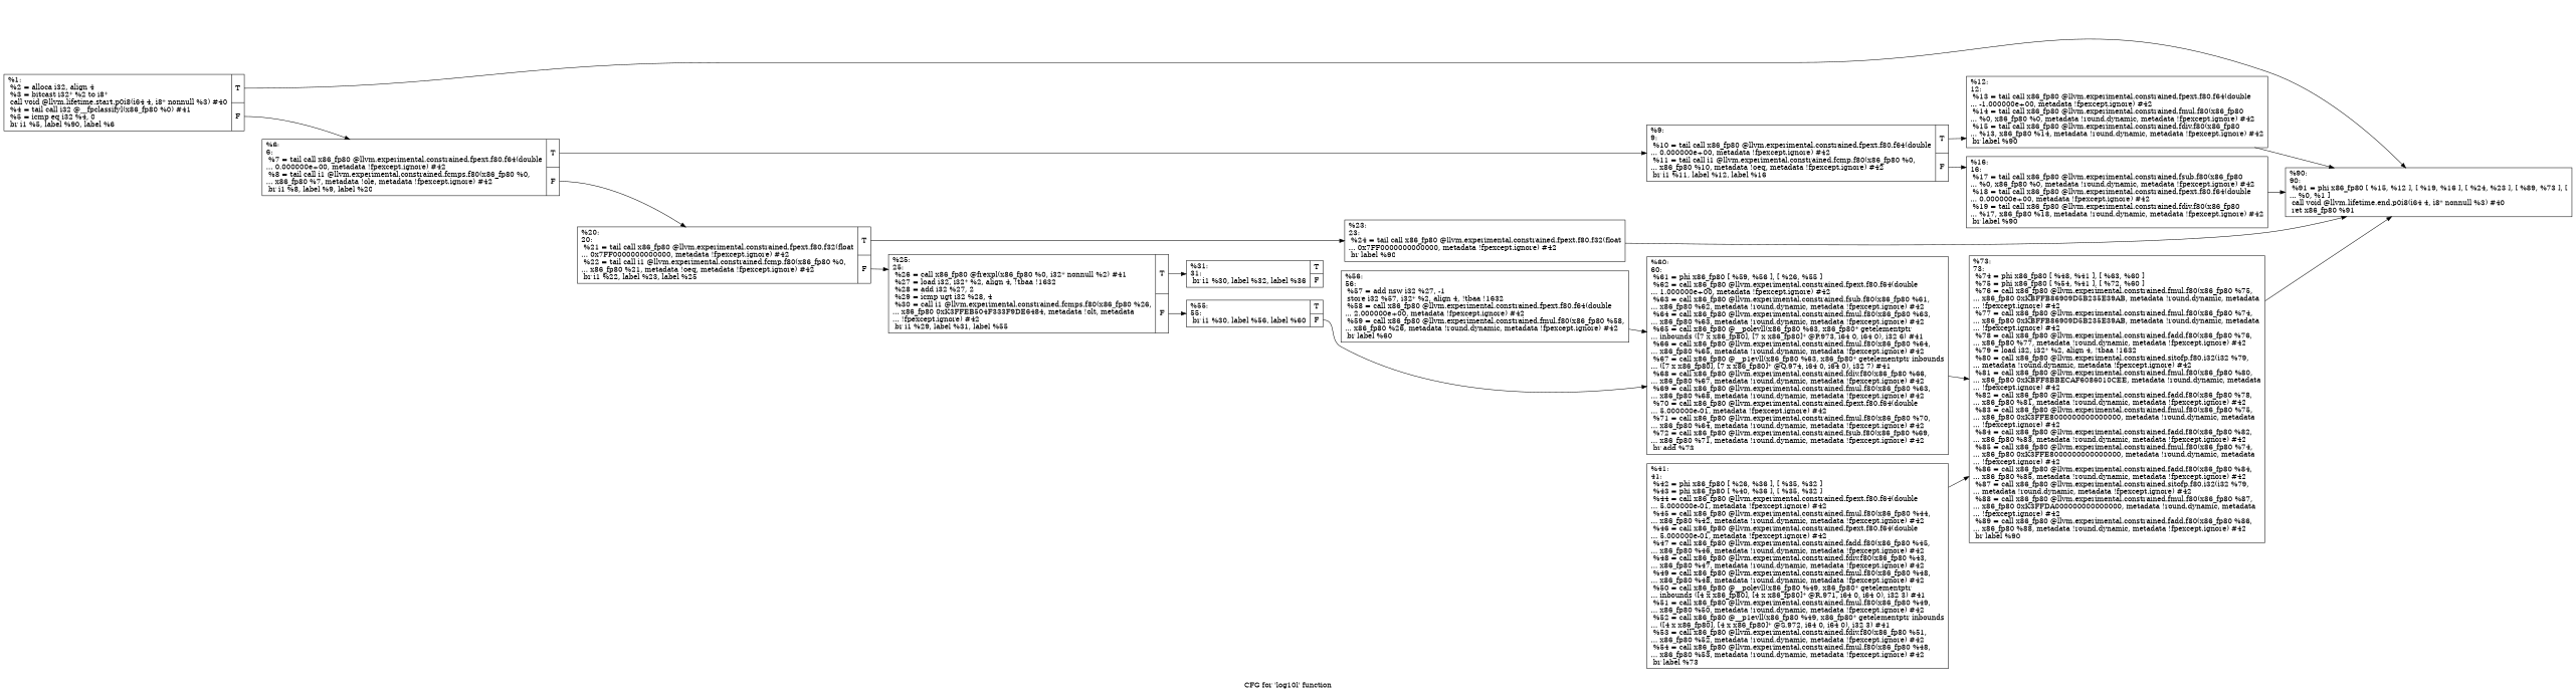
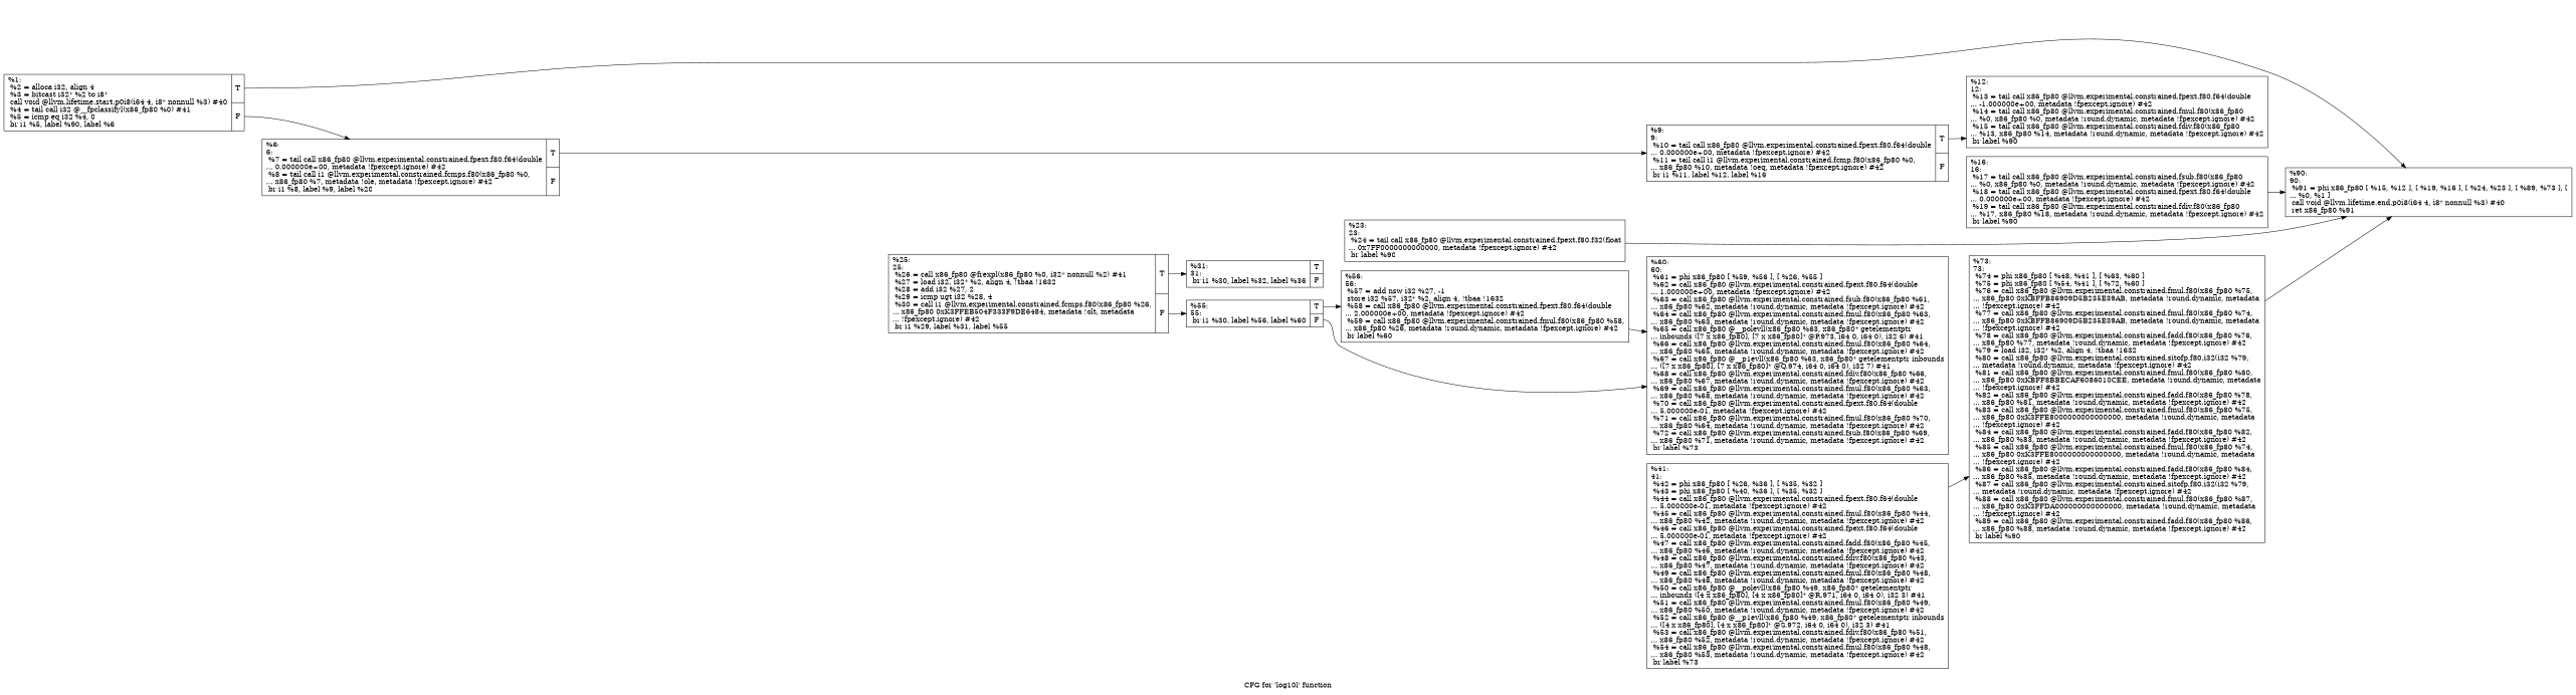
  digraph {
    label="CFG for 'log10l' function"
    rankdir=LR
    node [shape=record]
    n1 [label="{%1:\l  %2 = alloca i32, align 4\l  %3 = bitcast i32* %2 to i8*\l  call void @llvm.lifetime.start.p0i8(i64 4, i8* nonnull %3) #40\l  %4 = tail call i32 @__fpclassifyl(x86_fp80 %0) #41\l  %5 = icmp eq i32 %4, 0\l  br i1 %5, label %90, label %6\l|{<s0>T|<s1>F}}"]
    n2 [label="{%90:\l90:                                               \l  %91 = phi x86_fp80 [ %15, %12 ], [ %19, %16 ], [ %24, %23 ], [ %89, %73 ], [\l... %0, %1 ]\l  call void @llvm.lifetime.end.p0i8(i64 4, i8* nonnull %3) #40\l  ret x86_fp80 %91\l}"]
    n3 [label="{%6:\l6:                                                \l  %7 = tail call x86_fp80 @llvm.experimental.constrained.fpext.f80.f64(double\l... 0.000000e+00, metadata !fpexcept.ignore) #42\l  %8 = tail call i1 @llvm.experimental.constrained.fcmps.f80(x86_fp80 %0,\l... x86_fp80 %7, metadata !ole, metadata !fpexcept.ignore) #42\l  br i1 %8, label %9, label %20\l|{<s0>T|<s1>F}}"]
    n4 [label="{%9:\l9:                                                \l  %10 = tail call x86_fp80 @llvm.experimental.constrained.fpext.f80.f64(double\l... 0.000000e+00, metadata !fpexcept.ignore) #42\l  %11 = tail call i1 @llvm.experimental.constrained.fcmp.f80(x86_fp80 %0,\l... x86_fp80 %10, metadata !oeq, metadata !fpexcept.ignore) #42\l  br i1 %11, label %12, label %16\l|{<s0>T|<s1>F}}"]
-   n5 [label="{%20:\l20:                                               \l  %21 = tail call x86_fp80 @llvm.experimental.constrained.fpext.f80.f32(float\l... 0x7FF0000000000000, metadata !fpexcept.ignore) #42\l  %22 = tail call i1 @llvm.experimental.constrained.fcmp.f80(x86_fp80 %0,\l... x86_fp80 %21, metadata !oeq, metadata !fpexcept.ignore) #42\l  br i1 %22, label %23, label %25\l|{<s0>T|<s1>F}}"]
    n6 [label="{%12:\l12:                                               \l  %13 = tail call x86_fp80 @llvm.experimental.constrained.fpext.f80.f64(double\l... -1.000000e+00, metadata !fpexcept.ignore) #42\l  %14 = tail call x86_fp80 @llvm.experimental.constrained.fmul.f80(x86_fp80\l... %0, x86_fp80 %0, metadata !round.dynamic, metadata !fpexcept.ignore) #42\l  %15 = tail call x86_fp80 @llvm.experimental.constrained.fdiv.f80(x86_fp80\l... %13, x86_fp80 %14, metadata !round.dynamic, metadata !fpexcept.ignore) #42\l  br label %90\l}"]
    n7 [label="{%16:\l16:                                               \l  %17 = tail call x86_fp80 @llvm.experimental.constrained.fsub.f80(x86_fp80\l... %0, x86_fp80 %0, metadata !round.dynamic, metadata !fpexcept.ignore) #42\l  %18 = tail call x86_fp80 @llvm.experimental.constrained.fpext.f80.f64(double\l... 0.000000e+00, metadata !fpexcept.ignore) #42\l  %19 = tail call x86_fp80 @llvm.experimental.constrained.fdiv.f80(x86_fp80\l... %17, x86_fp80 %18, metadata !round.dynamic, metadata !fpexcept.ignore) #42\l  br label %90\l}"]
    n8 [label="{%23:\l23:                                               \l  %24 = tail call x86_fp80 @llvm.experimental.constrained.fpext.f80.f32(float\l... 0x7FF0000000000000, metadata !fpexcept.ignore) #42\l  br label %90\l}"]
    n9 [label="{%25:\l25:                                               \l  %26 = call x86_fp80 @frexpl(x86_fp80 %0, i32* nonnull %2) #41\l  %27 = load i32, i32* %2, align 4, !tbaa !1632\l  %28 = add i32 %27, 2\l  %29 = icmp ugt i32 %28, 4\l  %30 = call i1 @llvm.experimental.constrained.fcmps.f80(x86_fp80 %26,\l... x86_fp80 0xK3FFEB504F333F9DE6484, metadata !olt, metadata\l... !fpexcept.ignore) #42\l  br i1 %29, label %31, label %55\l|{<s0>T|<s1>F}}"]
    n10 [label="{%31:\l31:                                               \l  br i1 %30, label %32, label %36\l|{<s0>T|<s1>F}}"]
    n11 [label="{%55:\l55:                                               \l  br i1 %30, label %56, label %60\l|{<s0>T|<s1>F}}"]
    n12 [label="{%56:\l56:                                               \l  %57 = add nsw i32 %27, -1\l  store i32 %57, i32* %2, align 4, !tbaa !1632\l  %58 = call x86_fp80 @llvm.experimental.constrained.fpext.f80.f64(double\l... 2.000000e+00, metadata !fpexcept.ignore) #42\l  %59 = call x86_fp80 @llvm.experimental.constrained.fmul.f80(x86_fp80 %58,\l... x86_fp80 %26, metadata !round.dynamic, metadata !fpexcept.ignore) #42\l  br label %60\l}"]
-   n13 [label="{%60:\l60:                                               \l  %61 = phi x86_fp80 [ %59, %56 ], [ %26, %55 ]\l  %62 = call x86_fp80 @llvm.experimental.constrained.fpext.f80.f64(double\l... 1.000000e+00, metadata !fpexcept.ignore) #42\l  %63 = call x86_fp80 @llvm.experimental.constrained.fsub.f80(x86_fp80 %61,\l... x86_fp80 %62, metadata !round.dynamic, metadata !fpexcept.ignore) #42\l  %64 = call x86_fp80 @llvm.experimental.constrained.fmul.f80(x86_fp80 %63,\l... x86_fp80 %63, metadata !round.dynamic, metadata !fpexcept.ignore) #42\l  %65 = call x86_fp80 @__polevll(x86_fp80 %63, x86_fp80* getelementptr\l... inbounds ([7 x x86_fp80], [7 x x86_fp80]* @P.973, i64 0, i64 0), i32 6) #41\l  %66 = call x86_fp80 @llvm.experimental.constrained.fmul.f80(x86_fp80 %64,\l... x86_fp80 %65, metadata !round.dynamic, metadata !fpexcept.ignore) #42\l  %67 = call x86_fp80 @__p1evll(x86_fp80 %63, x86_fp80* getelementptr inbounds\l... ([7 x x86_fp80], [7 x x86_fp80]* @Q.974, i64 0, i64 0), i32 7) #41\l  %68 = call x86_fp80 @llvm.experimental.constrained.fdiv.f80(x86_fp80 %66,\l... x86_fp80 %67, metadata !round.dynamic, metadata !fpexcept.ignore) #42\l  %69 = call x86_fp80 @llvm.experimental.constrained.fmul.f80(x86_fp80 %63,\l... x86_fp80 %68, metadata !round.dynamic, metadata !fpexcept.ignore) #42\l  %70 = call x86_fp80 @llvm.experimental.constrained.fpext.f80.f64(double\l... 5.000000e-01, metadata !fpexcept.ignore) #42\l  %71 = call x86_fp80 @llvm.experimental.constrained.fmul.f80(x86_fp80 %70,\l... x86_fp80 %64, metadata !round.dynamic, metadata !fpexcept.ignore) #42\l  %72 = call x86_fp80 @llvm.experimental.constrained.fsub.f80(x86_fp80 %69,\l... x86_fp80 %71, metadata !round.dynamic, metadata !fpexcept.ignore) #42\l  br add %73\l}"]
+   n13 [label="{%60:\l60:                                               \l  %61 = phi x86_fp80 [ %59, %56 ], [ %26, %55 ]\l  %62 = call x86_fp80 @llvm.experimental.constrained.fpext.f80.f64(double\l... 1.000000e+00, metadata !fpexcept.ignore) #42\l  %63 = call x86_fp80 @llvm.experimental.constrained.fsub.f80(x86_fp80 %61,\l... x86_fp80 %62, metadata !round.dynamic, metadata !fpexcept.ignore) #42\l  %64 = call x86_fp80 @llvm.experimental.constrained.fmul.f80(x86_fp80 %63,\l... x86_fp80 %63, metadata !round.dynamic, metadata !fpexcept.ignore) #42\l  %65 = call x86_fp80 @__polevll(x86_fp80 %63, x86_fp80* getelementptr\l... inbounds ([7 x x86_fp80], [7 x x86_fp80]* @P.973, i64 0, i64 0), i32 6) #41\l  %66 = call x86_fp80 @llvm.experimental.constrained.fmul.f80(x86_fp80 %64,\l... x86_fp80 %65, metadata !round.dynamic, metadata !fpexcept.ignore) #42\l  %67 = call x86_fp80 @__p1evll(x86_fp80 %63, x86_fp80* getelementptr inbounds\l... ([7 x x86_fp80], [7 x x86_fp80]* @Q.974, i64 0, i64 0), i32 7) #41\l  %68 = call x86_fp80 @llvm.experimental.constrained.fdiv.f80(x86_fp80 %66,\l... x86_fp80 %67, metadata !round.dynamic, metadata !fpexcept.ignore) #42\l  %69 = call x86_fp80 @llvm.experimental.constrained.fmul.f80(x86_fp80 %63,\l... x86_fp80 %68, metadata !round.dynamic, metadata !fpexcept.ignore) #42\l  %70 = call x86_fp80 @llvm.experimental.constrained.fpext.f80.f64(double\l... 5.000000e-01, metadata !fpexcept.ignore) #42\l  %71 = call x86_fp80 @llvm.experimental.constrained.fmul.f80(x86_fp80 %70,\l... x86_fp80 %64, metadata !round.dynamic, metadata !fpexcept.ignore) #42\l  %72 = call x86_fp80 @llvm.experimental.constrained.fsub.f80(x86_fp80 %69,\l... x86_fp80 %71, metadata !round.dynamic, metadata !fpexcept.ignore) #42\l  br label %73\l}"]
    n14 [label="{%73:\l73:                                               \l  %74 = phi x86_fp80 [ %48, %41 ], [ %63, %60 ]\l  %75 = phi x86_fp80 [ %54, %41 ], [ %72, %60 ]\l  %76 = call x86_fp80 @llvm.experimental.constrained.fmul.f80(x86_fp80 %75,\l... x86_fp80 0xKBFFB86909D5B235E39AB, metadata !round.dynamic, metadata\l... !fpexcept.ignore) #42\l  %77 = call x86_fp80 @llvm.experimental.constrained.fmul.f80(x86_fp80 %74,\l... x86_fp80 0xKBFFB86909D5B235E39AB, metadata !round.dynamic, metadata\l... !fpexcept.ignore) #42\l  %78 = call x86_fp80 @llvm.experimental.constrained.fadd.f80(x86_fp80 %76,\l... x86_fp80 %77, metadata !round.dynamic, metadata !fpexcept.ignore) #42\l  %79 = load i32, i32* %2, align 4, !tbaa !1632\l  %80 = call x86_fp80 @llvm.experimental.constrained.sitofp.f80.i32(i32 %79,\l... metadata !round.dynamic, metadata !fpexcept.ignore) #42\l  %81 = call x86_fp80 @llvm.experimental.constrained.fmul.f80(x86_fp80 %80,\l... x86_fp80 0xKBFF8BBECAF6086010CEE, metadata !round.dynamic, metadata\l... !fpexcept.ignore) #42\l  %82 = call x86_fp80 @llvm.experimental.constrained.fadd.f80(x86_fp80 %78,\l... x86_fp80 %81, metadata !round.dynamic, metadata !fpexcept.ignore) #42\l  %83 = call x86_fp80 @llvm.experimental.constrained.fmul.f80(x86_fp80 %75,\l... x86_fp80 0xK3FFE8000000000000000, metadata !round.dynamic, metadata\l... !fpexcept.ignore) #42\l  %84 = call x86_fp80 @llvm.experimental.constrained.fadd.f80(x86_fp80 %82,\l... x86_fp80 %83, metadata !round.dynamic, metadata !fpexcept.ignore) #42\l  %85 = call x86_fp80 @llvm.experimental.constrained.fmul.f80(x86_fp80 %74,\l... x86_fp80 0xK3FFE8000000000000000, metadata !round.dynamic, metadata\l... !fpexcept.ignore) #42\l  %86 = call x86_fp80 @llvm.experimental.constrained.fadd.f80(x86_fp80 %84,\l... x86_fp80 %85, metadata !round.dynamic, metadata !fpexcept.ignore) #42\l  %87 = call x86_fp80 @llvm.experimental.constrained.sitofp.f80.i32(i32 %79,\l... metadata !round.dynamic, metadata !fpexcept.ignore) #42\l  %88 = call x86_fp80 @llvm.experimental.constrained.fmul.f80(x86_fp80 %87,\l... x86_fp80 0xK3FFDA000000000000000, metadata !round.dynamic, metadata\l... !fpexcept.ignore) #42\l  %89 = call x86_fp80 @llvm.experimental.constrained.fadd.f80(x86_fp80 %86,\l... x86_fp80 %88, metadata !round.dynamic, metadata !fpexcept.ignore) #42\l  br label %90\l}"]
    n15 [label="{%41:\l41:                                               \l  %42 = phi x86_fp80 [ %26, %36 ], [ %35, %32 ]\l  %43 = phi x86_fp80 [ %40, %36 ], [ %35, %32 ]\l  %44 = call x86_fp80 @llvm.experimental.constrained.fpext.f80.f64(double\l... 5.000000e-01, metadata !fpexcept.ignore) #42\l  %45 = call x86_fp80 @llvm.experimental.constrained.fmul.f80(x86_fp80 %44,\l... x86_fp80 %42, metadata !round.dynamic, metadata !fpexcept.ignore) #42\l  %46 = call x86_fp80 @llvm.experimental.constrained.fpext.f80.f64(double\l... 5.000000e-01, metadata !fpexcept.ignore) #42\l  %47 = call x86_fp80 @llvm.experimental.constrained.fadd.f80(x86_fp80 %45,\l... x86_fp80 %46, metadata !round.dynamic, metadata !fpexcept.ignore) #42\l  %48 = call x86_fp80 @llvm.experimental.constrained.fdiv.f80(x86_fp80 %43,\l... x86_fp80 %47, metadata !round.dynamic, metadata !fpexcept.ignore) #42\l  %49 = call x86_fp80 @llvm.experimental.constrained.fmul.f80(x86_fp80 %48,\l... x86_fp80 %48, metadata !round.dynamic, metadata !fpexcept.ignore) #42\l  %50 = call x86_fp80 @__polevll(x86_fp80 %49, x86_fp80* getelementptr\l... inbounds ([4 x x86_fp80], [4 x x86_fp80]* @R.971, i64 0, i64 0), i32 3) #41\l  %51 = call x86_fp80 @llvm.experimental.constrained.fmul.f80(x86_fp80 %49,\l... x86_fp80 %50, metadata !round.dynamic, metadata !fpexcept.ignore) #42\l  %52 = call x86_fp80 @__p1evll(x86_fp80 %49, x86_fp80* getelementptr inbounds\l... ([4 x x86_fp80], [4 x x86_fp80]* @S.972, i64 0, i64 0), i32 3) #41\l  %53 = call x86_fp80 @llvm.experimental.constrained.fdiv.f80(x86_fp80 %51,\l... x86_fp80 %52, metadata !round.dynamic, metadata !fpexcept.ignore) #42\l  %54 = call x86_fp80 @llvm.experimental.constrained.fmul.f80(x86_fp80 %48,\l... x86_fp80 %53, metadata !round.dynamic, metadata !fpexcept.ignore) #42\l  br label %73\l}"]
    n1 -> n2 [tailport=s0]
    n1 -> n3 [tailport=s1]
    n3 -> n4 [tailport=s0]
-   n3 -> n5 [tailport=s1]
    n4 -> n6 [tailport=s0]
-   n4 -> n7 [tailport=s1]
-   n5 -> n8 [tailport=s0]
-   n5 -> n9 [tailport=s1]
-   n6 -> n2
    n7 -> n2
    n8 -> n2
    n9 -> n10 [tailport=s0]
    n9 -> n11 [tailport=s1]
+   n11 -> n12 [tailport=s0]
    n11 -> n13 [tailport=s1]
    n12 -> n13
-   n13 -> n14
    n14 -> n2
    n15 -> n14
  }
